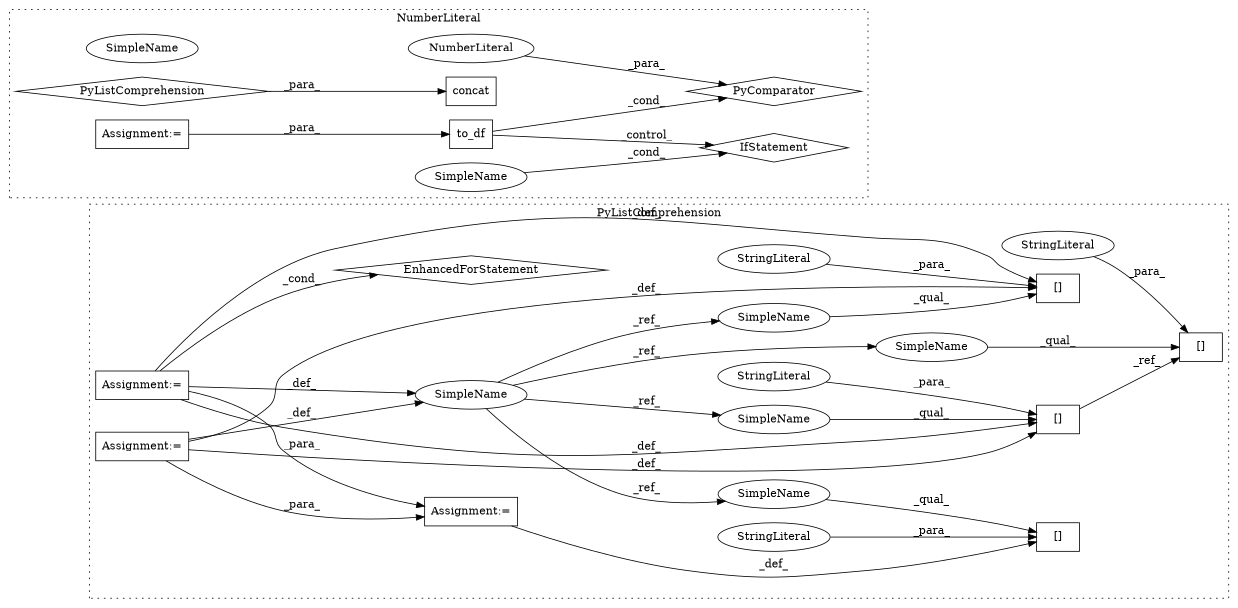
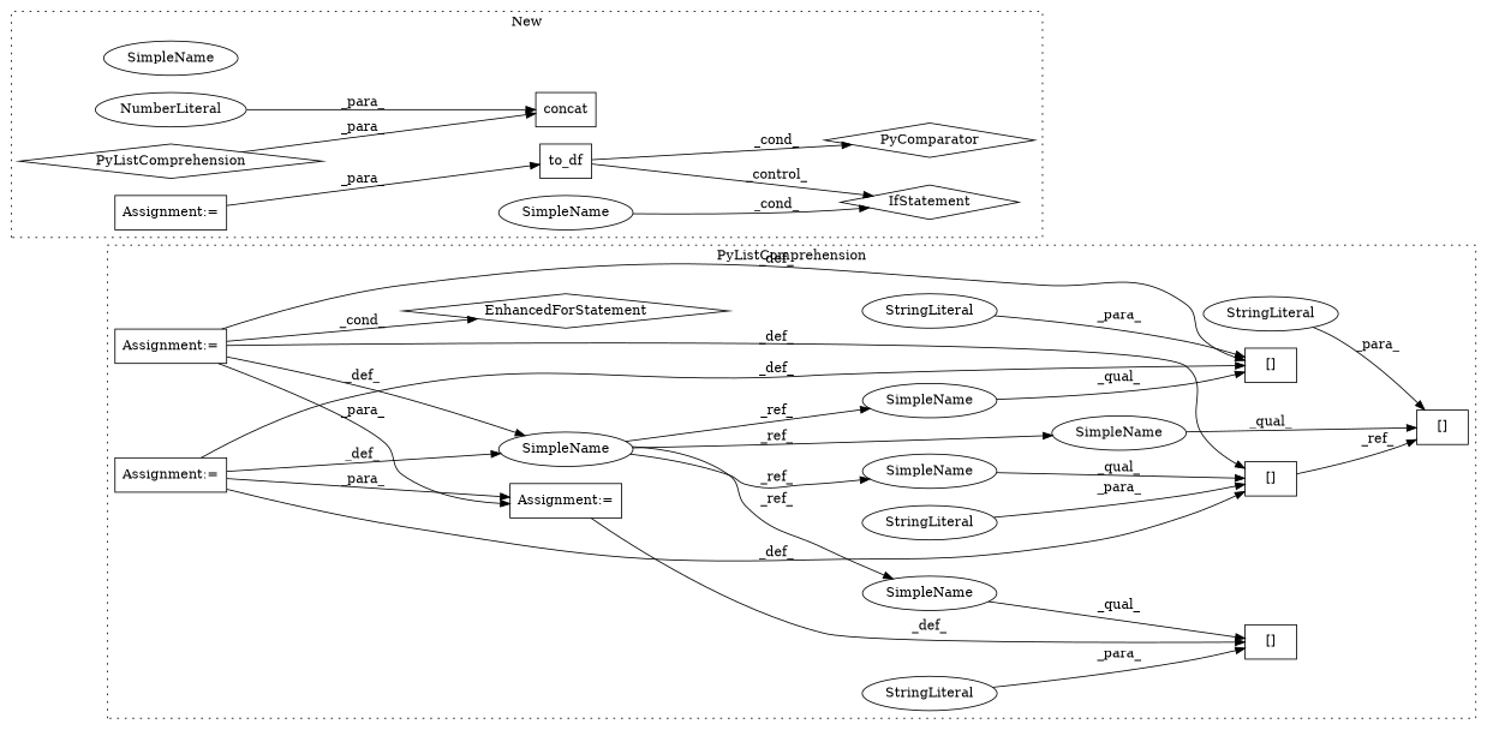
  digraph {
    rankdir=LR
    node [a=42 l=4 s=6602 shape=ellipse]
    n1 [a=70 l="57,2" label=EnhancedForStatement s="6519,6591" shape=diamond]
    n2 [a=7 l="57,2" label="Assignment:=" s="6519,6591" shape=box]
    n3 [a=2 l="5,1" label="[]" s="7036,7047" shape=box]
    n4 [a=45 l=6 label=StringLiteral s=7041]
    n5 [a=2 l="5,1" label="[]" s="6942,6953" shape=box]
    n6 [label=SimpleName s=6753]
    n7 [a=2 l="5,1" label="[]" s="6793,6804" shape=box]
    n8 [a=45 l=6 label=StringLiteral s=6947]
    n9 [a=2 l="5,1" label="[]" s="6886,6897" shape=box]
    n10 [a=45 l=6 label=StringLiteral s=6891]
    n11 [a=45 l=6 label=StringLiteral s=6798]
    n12 [a=7 l=1 label="Assignment:=" s=6492 shape=box]
    n13 [a=7 l=1 label="Assignment:=" s=7048 shape=box]
    n14 [label=SimpleName s=6886]
    n15 [label=SimpleName s=7036]
    n16 [label=SimpleName s=6793]
    n17 [label=SimpleName s=6942]
    n18 [a=32 l="6,1" label=to_df s="6458,6524" shape=box]
    n19 [a=25 l=23 label=IfStatement shape=diamond]
    n20 [l=5 label=SimpleName s=6620]
    n21 [a=32 l="20,1" label=concat s="6434,6629" shape=box]
    n22 [a=34 l=1 label=NumberLiteral s=6628]
    n23 [a=109 l=179 label=PyListComprehension s=6454 shape=diamond]
    n24 [a=113 l=23 label=PyComparator shape=diamond]
    n25 [a=7 l=23 label="Assignment:=" shape=box]
    n26 [l=5 label=SimpleName s=6620]
    subgraph cluster_1 {
      label=PyListComprehension
      style=dotted
      n1
      n2
      n3
      n4
      n5
      n6
      n7
      n8
      n9
      n10
      n11
      n12
      n13
      n14
      n15
      n16
      n17
    }
    subgraph cluster_2 {
-     label=NumberLiteral
+     label=New
      style=dotted
      n18
      n19
      n20
      n21
      n22
      n23
      n24
      n25
      n26
    }
    n2 -> n1 [label=_cond_]
    n2 -> n5 [label=_def_]
    n2 -> n6 [label=_def_]
    n2 -> n7 [label=_def_]
    n2 -> n13 [label=_para_]
    n4 -> n3 [label=_para_]
    n6 -> n14 [label=_ref_]
    n6 -> n15 [label=_ref_]
    n6 -> n16 [label=_ref_]
    n6 -> n17 [label=_ref_]
    n7 -> n9 [label=_ref_]
    n8 -> n5 [label=_para_]
    n10 -> n9 [label=_para_]
    n11 -> n7 [label=_para_]
    n12 -> n5 [label=_def_]
    n12 -> n6 [label=_def_]
    n12 -> n7 [label=_def_]
    n12 -> n13 [label=_para_]
    n13 -> n3 [label=_def_]
    n14 -> n9 [label=_qual_]
    n15 -> n3 [label=_qual_]
    n16 -> n7 [label=_qual_]
    n17 -> n5 [label=_qual_]
    n18 -> n19 [label=_control_]
    n18 -> n24 [label=_cond_]
-   n22 -> n24 [label=_para_]
+   n22 -> n21 [label=_para_]
    n23 -> n21 [label=_para_]
    n25 -> n18 [label=_para_]
    n26 -> n19 [label=_cond_]
  }
